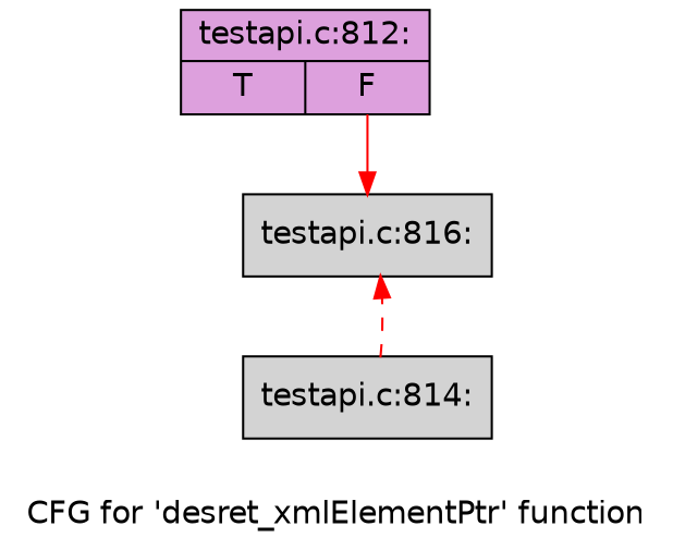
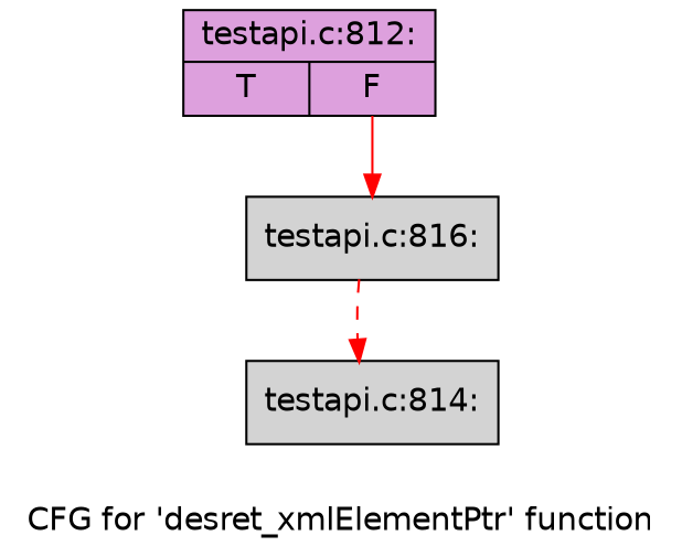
  digraph {
    fontname="DejaVu Sans"
    label="CFG for 'desret_xmlElementPtr' function"
    node [fillcolor=lightgrey fontname="DejaVu Sans" shape=record style=filled]
    edge [arrowhead=normal color=red fontname="DejaVu Sans"]
    n1 [fillcolor=plum label="{testapi.c:812:|{<s0>T|<s1>F}}"]
    n2 [label="{testapi.c:816:}"]
    n3 [label="{testapi.c:814:}"]
    n1 -> n2 [style=solid tailport=s1]
-   n3 -> n2 [style=dashed]
+   n2 -> n3 [style=dashed]
  }
